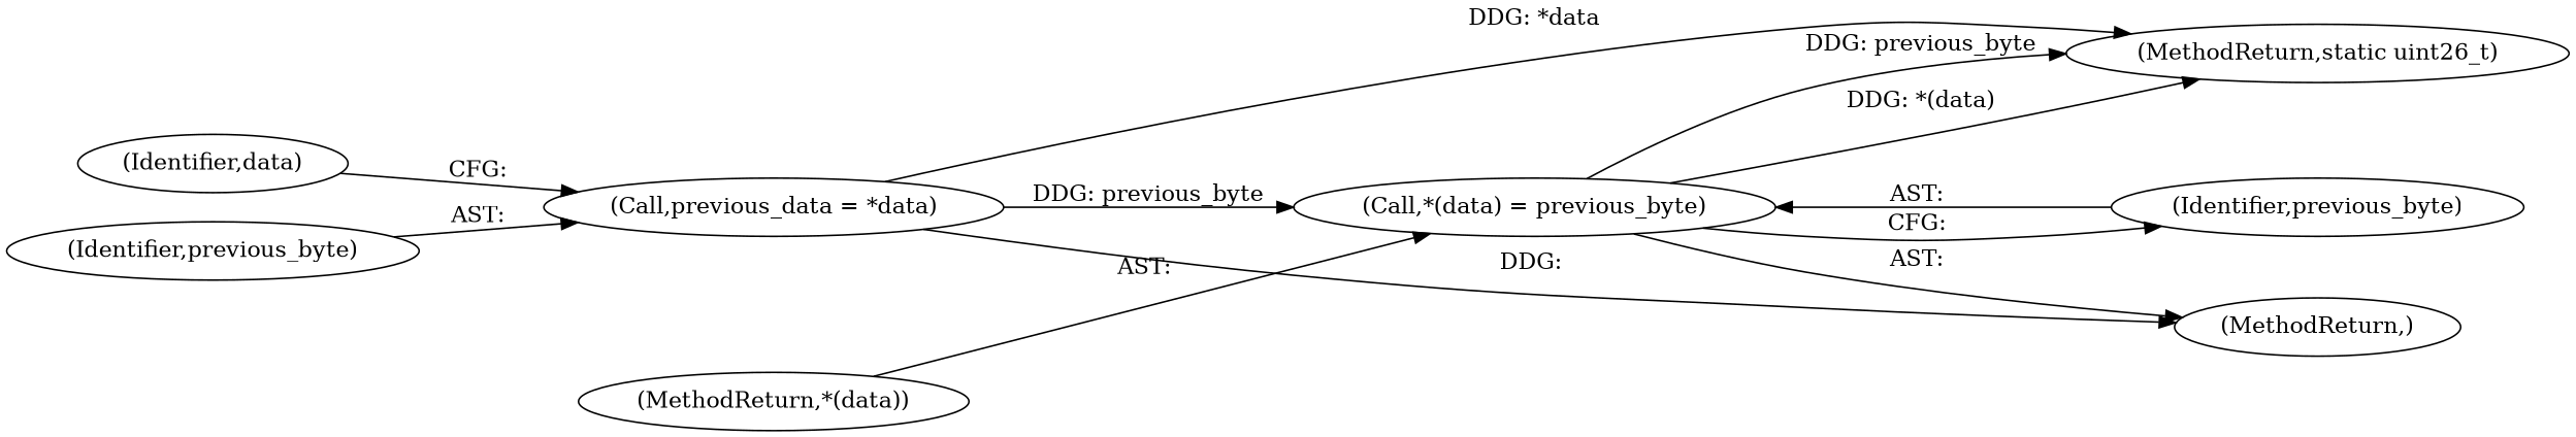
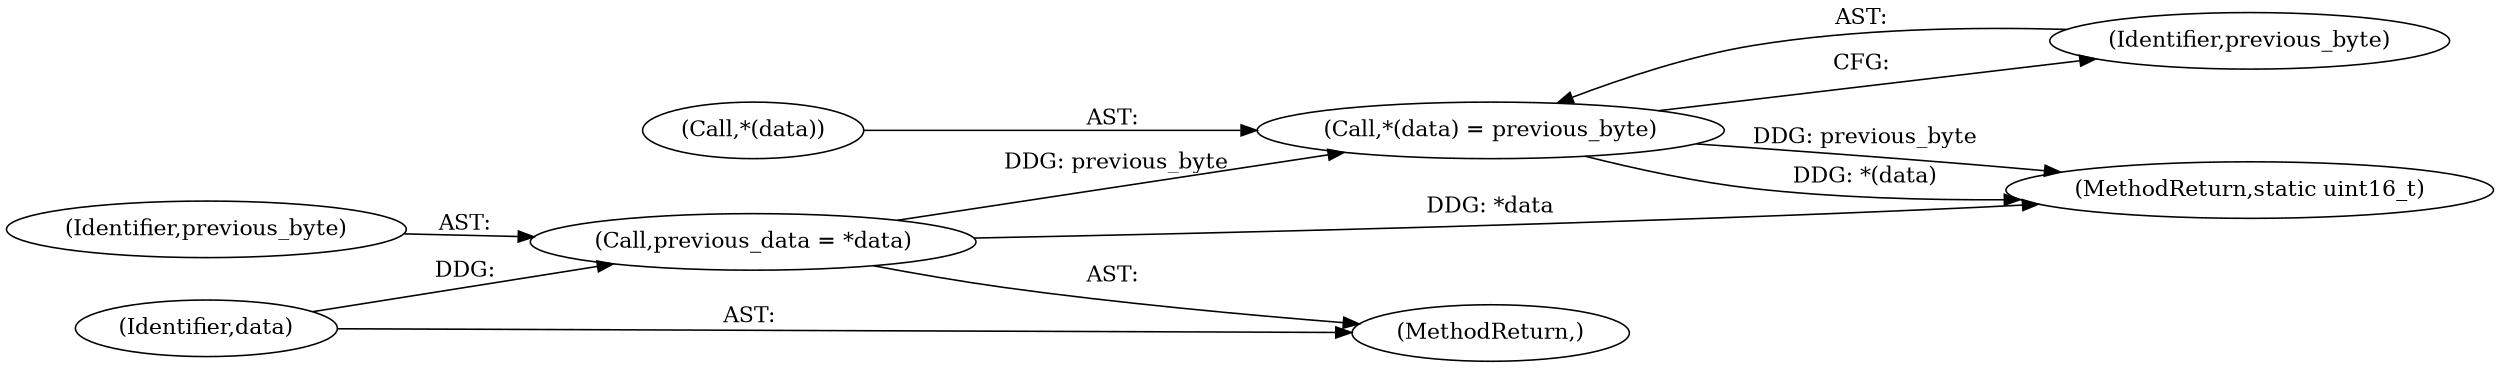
  digraph {
    rankdir=LR
    n1 [label="(Call,previous_data = *data)"]
    n2 [label="(Call,*(data) = previous_byte)"]
-   n3 [label="(MethodReturn,static uint26_t)"]
+   n3 [label="(MethodReturn,static uint16_t)"]
    n4 [label="(MethodReturn,)"]
    n5 [label="(Identifier,previous_byte)"]
-   n6 [label="(MethodReturn,*(data))"]
+   n6 [label="(Call,*(data))"]
    n7 [label="(Identifier,data)"]
    n8 [label="(Identifier,previous_byte)"]
    n1 -> n2 [label="DDG: previous_byte"]
    n1 -> n3 [label="DDG: *data"]
-   n1 -> n4 [label="DDG: "]
+   n1 -> n4 [label="AST: "]
    n2 -> n3 [label="DDG: *(data)"]
    n2 -> n3 [label="DDG: previous_byte"]
-   n2 -> n4 [label="AST: "]
+   n7 -> n4 [label="AST: "]
    n2 -> n5 [label="CFG: "]
    n5 -> n2 [label="AST: "]
    n6 -> n2 [label="AST: "]
-   n7 -> n1 [label="CFG: "]
+   n7 -> n1 [label="DDG: "]
    n8 -> n1 [label="AST: "]
  }
